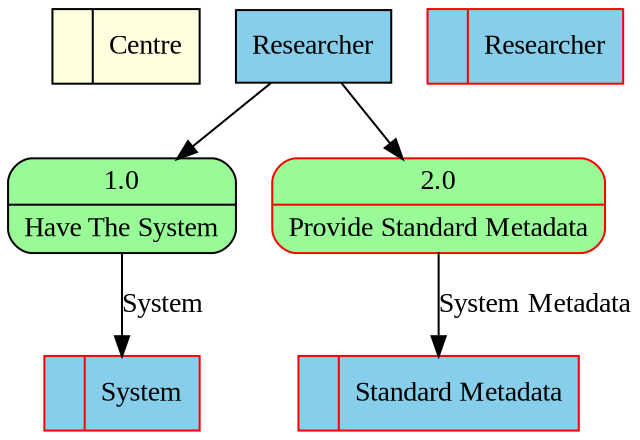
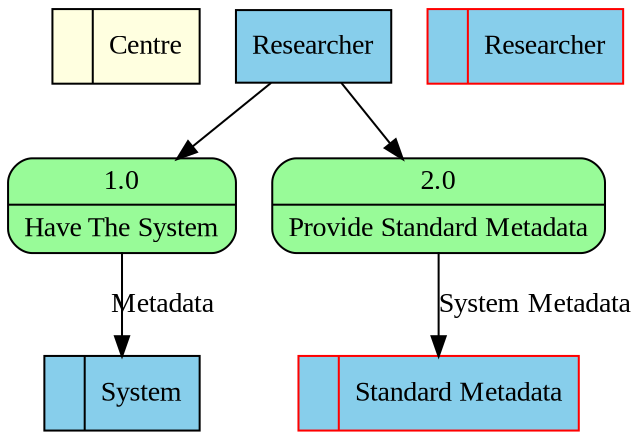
  digraph {
    fontname="Liberation Serif"
    node [fillcolor=skyblue fontname="Liberation Serif" shape=record style=filled]
    edge [fontname="Liberation Serif"]
    n1 [fillcolor=lightyellow label="<f0>  |<f1> Centre "]
-   n2 [label="<f0>  |<f1> System " color=red]
+   n2 [label="<f0>  |<f1> System "]
    n3 [color=red label="<f0>  |<f1> Standard Metadata "]
    n4 [color=red label="<f0>  |<f1> Researcher "]
    n5 [label=Researcher shape=box]
    n6 [fillcolor=palegreen label="{<f0> 1.0|<f1> Have The System }" shape=Mrecord]
-   n7 [fillcolor=palegreen label="{<f0> 2.0|<f1> Provide Standard Metadata }" shape=Mrecord color=red]
+   n7 [fillcolor=palegreen label="{<f0> 2.0|<f1> Provide Standard Metadata }" shape=Mrecord]
    n5 -> n6
    n5 -> n7
-   n6 -> n2 [label=System]
+   n6 -> n2 [label=Metadata]
    n7 -> n3 [label="System Metadata"]
  }
